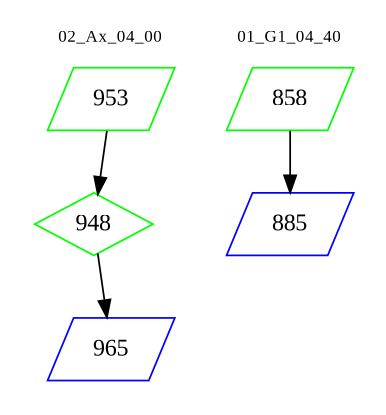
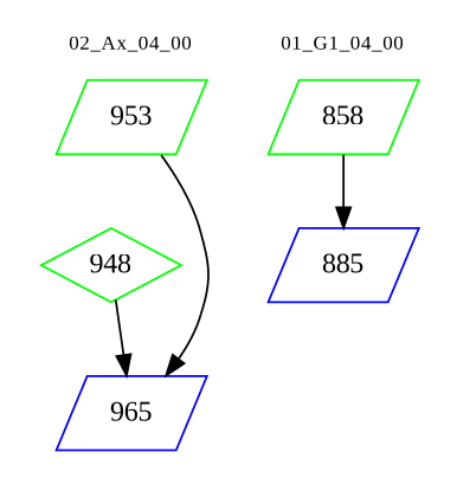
  digraph {
    fontname="Liberation Serif"
    node [color=green fontname="Liberation Serif" shape=parallelogram]
    edge [color=black fontname="Liberation Serif"]
    n1 [label=953]
    n2 [label=948 shape=diamond]
    n3 [color=blue label=965]
    n4 [label=858]
    n5 [color=blue label=885]
    subgraph cluster_1 {
      color=white
      fontsize=10
      label="02_Ax_04_00"
      n1
      n2
      n3
    }
    subgraph cluster_2 {
      color=white
      fontsize=10
-     label="01_G1_04_40"
+     label="01_G1_04_00"
      n4
      n5
    }
-   n1 -> n2
+   n1 -> n3
    n2 -> n3
    n4 -> n5
  }
